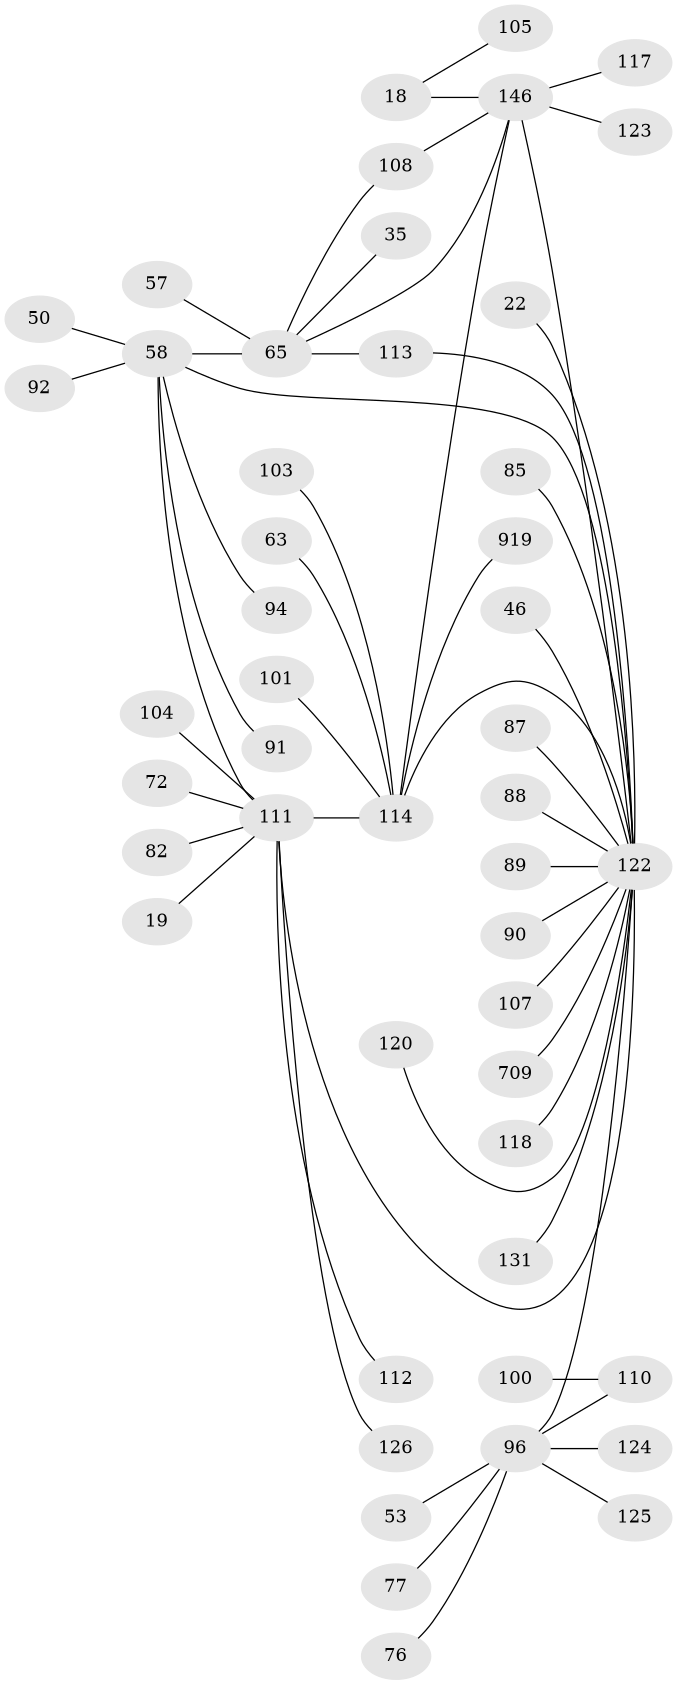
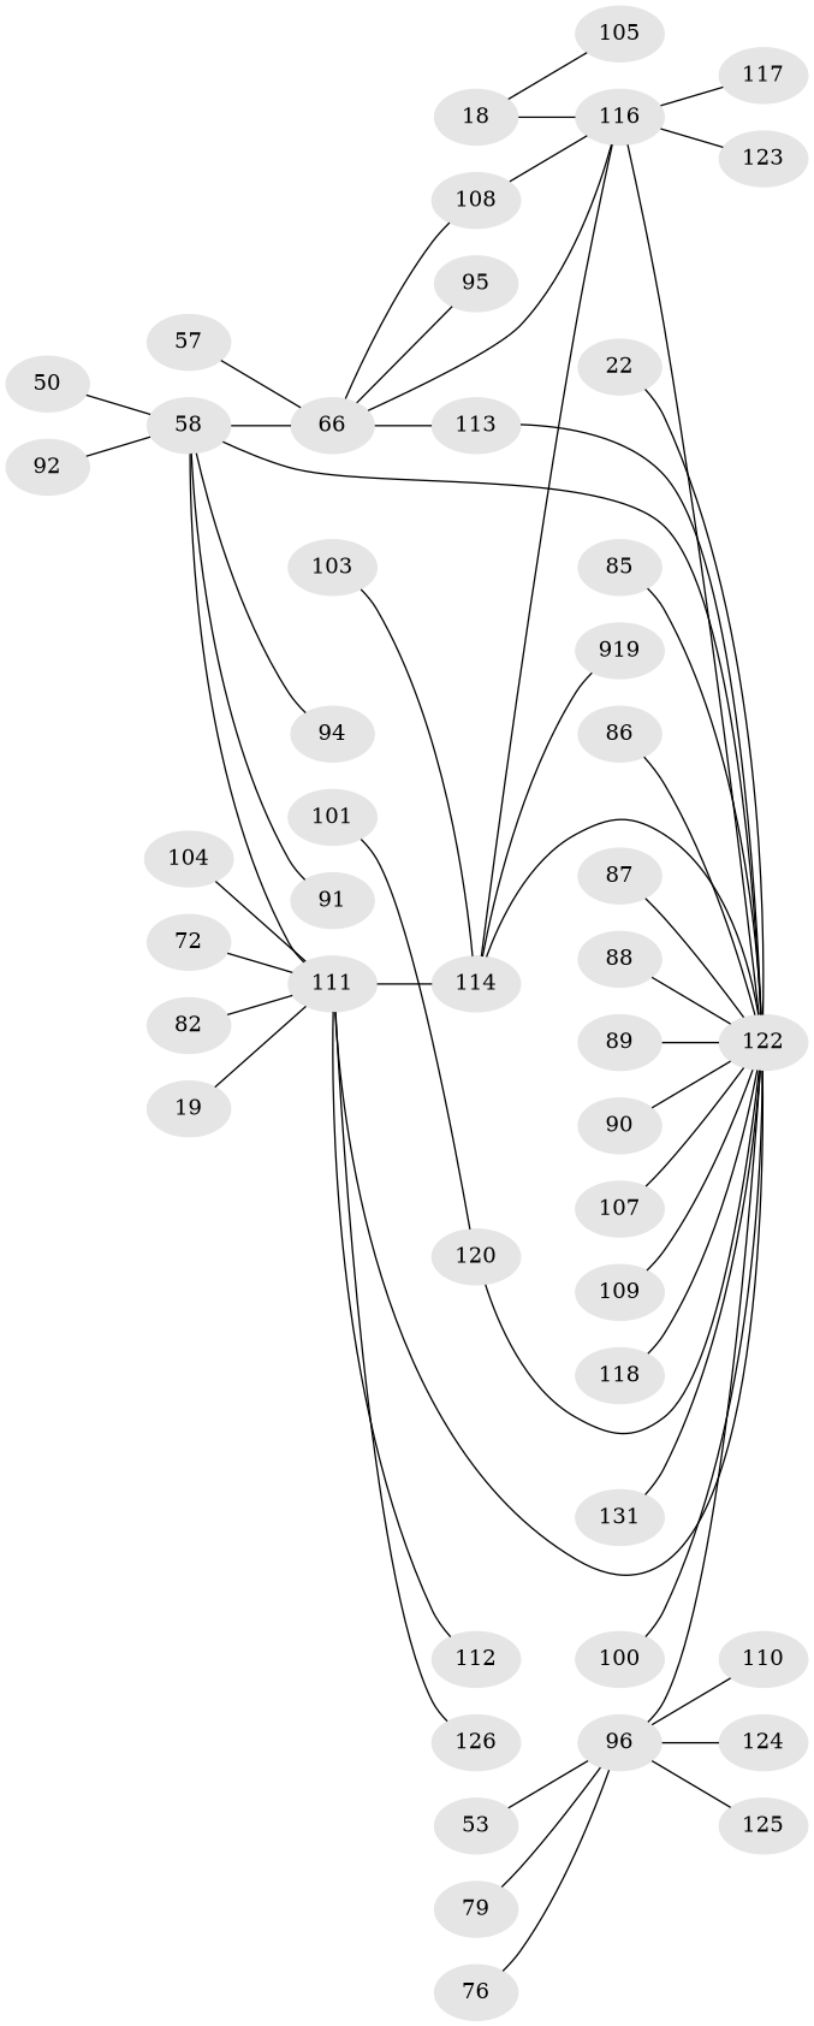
  graph {
    rankdir=LR
    node [color=gray90 style=filled]
    18 [super="+15"]
    105 [super="+48"]
-   116 [super="+115" label=146]
+   116 [super="+115"]
    122 [super="+35+39+27+44+60+61+78"]
    117
    123
    22 [super="+19"]
    58 [super="+6+41"]
-   66 [super="+5+54" label=65]
+   66 [super="+5+54"]
    91
    94
    111 [super="+8+10+40+55+56+59+62"]
    50
    n14 [label=92]
-   95 [label=35]
+   95
    108
    113
    57
    114 [super="+12+92"]
    112
    126
    n22 [label=919]
-   63
    72 [super="+33"]
    96 [super="+30+42+45"]
    110 [super="+43"]
    124
    125 [super="+68+71"]
    n29 [label=53]
    76
-   79 [label=77]
+   79
    82
    85
-   86 [super="+81" label=46]
+   86 [super="+81"]
    87
    88
    89
    90
    n39 [label=19]
    100
    101
    103 [super="+36"]
    104
    107
-   109 [super="+93" label=709]
+   109 [super="+93"]
    118
    120
    n48 [label=131 super="+31"]
    18 -- 105
    18 -- 116 [weight=8]
    116 -- 122 [weight=2]
    116 -- 117
    116 -- 123
    22 -- 122 [weight=9]
    58 -- 122 [weight=2]
    58 -- 66 [weight=8]
    58 -- 91
    58 -- 94
    58 -- 111
    66 -- 116
    66 -- 95
    66 -- 108
    66 -- 113
    111 -- 122 [weight=3]
    111 -- 114 [weight=9]
    111 -- 112
    111 -- 126
    50 -- 58
    n14 -- 58
    108 -- 116
    113 -- 122
    57 -- 66
    114 -- 116
    114 -- 122 [weight=2]
    114 -- n22
-   63 -- 114
    72 -- 111
    96 -- 122 [weight=10]
    96 -- 110
    96 -- 124
    96 -- 125
    n29 -- 96
    76 -- 96
    79 -- 96
    82 -- 111
    85 -- 122
    86 -- 122
    87 -- 122
    88 -- 122
    89 -- 122 [weight=2]
    90 -- 122 [weight=2]
    n39 -- 111
-   100 -- 110
-   101 -- 114
+   100 -- 122
+   101 -- 120
    103 -- 114
    104 -- 111
    107 -- 122
    109 -- 122
    118 -- 122
    120 -- 122
    n48 -- 122
  }
